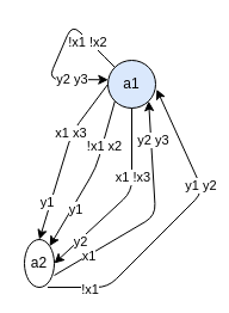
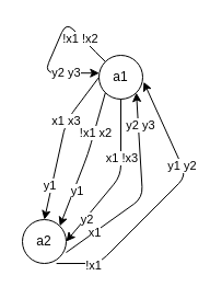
  <mxCell id="0" />
  <mxCell id="1" parent="0" />
- <mxCell id="2" value="a1" style="ellipse;whiteSpace=wrap;html=1;fillColor=#dae8fc;" parent="1" vertex="1"><mxGeometry x="90" y="50" width="40" height="40" as="geometry" /></mxCell>
- <mxCell id="3" value="a2" style="ellipse;whiteSpace=wrap;html=1;" parent="1" vertex="1"><mxGeometry x="20" y="200" width="25" height="40" as="geometry" /></mxCell>
+ <mxCell id="2" value="a1" style="ellipse;whiteSpace=wrap;html=1;" parent="1" vertex="1"><mxGeometry x="90" y="50" width="40" height="40" as="geometry" /></mxCell>
+ <mxCell id="3" value="a2" style="ellipse;whiteSpace=wrap;html=1;" parent="1" vertex="1"><mxGeometry x="20" y="200" width="40" height="40" as="geometry" /></mxCell>
  <mxCell id="4" value="" style="endArrow=classic;html=1;entryX=1;entryY=0;entryDx=0;entryDy=0;exitX=0;exitY=1;exitDx=0;exitDy=0;" parent="1" source="2" target="3" edge="1"><mxGeometry width="50" height="50" relative="1" as="geometry"><mxPoint x="100" y="110" as="sourcePoint" /><mxPoint x="40" y="80" as="targetPoint" /><Array as="points"><mxPoint x="80" y="140" /></Array></mxGeometry></mxCell>
  <mxCell id="5" value="!x1 x2" style="edgeLabel;html=1;align=center;verticalAlign=middle;resizable=0;points=[];" parent="4" vertex="1" connectable="0"><mxGeometry x="-0.568" y="-2" relative="1" as="geometry"><mxPoint y="10.07" as="offset" /></mxGeometry></mxCell>
  <mxCell id="6" value="y1" style="edgeLabel;html=1;align=center;verticalAlign=middle;resizable=0;points=[];" parent="4" vertex="1" connectable="0"><mxGeometry x="0.431" y="2" relative="1" as="geometry"><mxPoint y="1" as="offset" /></mxGeometry></mxCell>
  <mxCell id="7" value="" style="endArrow=classic;html=1;exitX=0;exitY=0.5;exitDx=0;exitDy=0;entryX=0.5;entryY=0;entryDx=0;entryDy=0;" parent="1" source="2" target="3" edge="1"><mxGeometry width="50" height="50" relative="1" as="geometry"><mxPoint x="-10" y="110" as="sourcePoint" /><mxPoint x="40" y="60" as="targetPoint" /><Array as="points"><mxPoint x="60" y="110" /></Array></mxGeometry></mxCell>
  <mxCell id="8" value="x1 x3" style="edgeLabel;html=1;align=center;verticalAlign=middle;resizable=0;points=[];" parent="7" vertex="1" connectable="0"><mxGeometry x="-0.292" y="-1" relative="1" as="geometry"><mxPoint as="offset" /></mxGeometry></mxCell>
  <mxCell id="9" value="y1" style="edgeLabel;html=1;align=center;verticalAlign=middle;resizable=0;points=[];" parent="7" vertex="1" connectable="0"><mxGeometry x="0.752" y="1" relative="1" as="geometry"><mxPoint y="-14.52" as="offset" /></mxGeometry></mxCell>
  <mxCell id="10" value="" style="endArrow=classic;html=1;exitX=0.5;exitY=1;exitDx=0;exitDy=0;entryX=1;entryY=0.5;entryDx=0;entryDy=0;" parent="1" source="2" target="3" edge="1"><mxGeometry width="50" height="50" relative="1" as="geometry"><mxPoint x="80" y="330" as="sourcePoint" /><mxPoint x="130" y="280" as="targetPoint" /><Array as="points"><mxPoint x="110" y="160" /></Array></mxGeometry></mxCell>
  <mxCell id="11" value="x1 !x3" style="edgeLabel;html=1;align=center;verticalAlign=middle;resizable=0;points=[];" parent="10" vertex="1" connectable="0"><mxGeometry x="-0.285" relative="1" as="geometry"><mxPoint as="offset" /></mxGeometry></mxCell>
  <mxCell id="12" value="y2" style="edgeLabel;html=1;align=center;verticalAlign=middle;resizable=0;points=[];" parent="10" vertex="1" connectable="0"><mxGeometry x="0.639" y="1" relative="1" as="geometry"><mxPoint as="offset" /></mxGeometry></mxCell>
  <mxCell id="13" value="" style="endArrow=classic;html=1;exitX=1;exitY=0.75;exitDx=0;exitDy=0;exitPerimeter=0;entryX=1;entryY=1;entryDx=0;entryDy=0;" parent="1" source="3" target="2" edge="1"><mxGeometry width="50" height="50" relative="1" as="geometry"><mxPoint x="90" y="300" as="sourcePoint" /><mxPoint x="150.44" y="233.84" as="targetPoint" /><Array as="points"><mxPoint x="130" y="180" /></Array></mxGeometry></mxCell>
  <mxCell id="14" value="x1" style="edgeLabel;html=1;align=center;verticalAlign=middle;resizable=0;points=[];" parent="13" vertex="1" connectable="0"><mxGeometry x="-0.66" relative="1" as="geometry"><mxPoint as="offset" /></mxGeometry></mxCell>
  <mxCell id="15" value="y2 y3" style="edgeLabel;html=1;align=center;verticalAlign=middle;resizable=0;points=[];" parent="13" vertex="1" connectable="0"><mxGeometry x="0.481" relative="1" as="geometry"><mxPoint y="-18.11" as="offset" /></mxGeometry></mxCell>
  <mxCell id="16" value="" style="endArrow=classic;html=1;exitX=0.778;exitY=1.001;exitDx=0;exitDy=0;exitPerimeter=0;entryX=1.021;entryY=0.607;entryDx=0;entryDy=0;entryPerimeter=0;" parent="1" source="3" target="2" edge="1"><mxGeometry width="50" height="50" relative="1" as="geometry"><mxPoint x="90" y="330" as="sourcePoint" /><mxPoint x="155.858" y="254.142" as="targetPoint" /><Array as="points"><mxPoint x="90" y="240" /><mxPoint x="170" y="160" /></Array></mxGeometry></mxCell>
  <mxCell id="17" value="!x1" style="edgeLabel;html=1;align=center;verticalAlign=middle;resizable=0;points=[];" parent="16" vertex="1" connectable="0"><mxGeometry x="-0.729" y="-1" relative="1" as="geometry"><mxPoint as="offset" /></mxGeometry></mxCell>
  <mxCell id="18" value="y1 y2" style="edgeLabel;html=1;align=center;verticalAlign=middle;resizable=0;points=[];" parent="16" vertex="1" connectable="0"><mxGeometry x="0.315" relative="1" as="geometry"><mxPoint as="offset" /></mxGeometry></mxCell>
  <mxCell id="19" value="" style="endArrow=classic;html=1;exitX=0;exitY=0;exitDx=0;exitDy=0;entryX=0.007;entryY=0.407;entryDx=0;entryDy=0;entryPerimeter=0;" parent="1" source="2" target="2" edge="1"><mxGeometry width="50" height="50" relative="1" as="geometry"><mxPoint x="130" y="100" as="sourcePoint" /><mxPoint x="260" y="70" as="targetPoint" /><Array as="points"><mxPoint x="80" y="40" /><mxPoint x="60" y="20" /><mxPoint x="40" y="66" /></Array></mxGeometry></mxCell>
  <mxCell id="20" value="!x1 !x2" style="edgeLabel;html=1;align=center;verticalAlign=middle;resizable=0;points=[];" parent="19" vertex="1" connectable="0"><mxGeometry x="-0.618" relative="1" as="geometry"><mxPoint x="-2.58" y="-0.95" as="offset" /></mxGeometry></mxCell>
  <mxCell id="21" value="y2 y3" style="edgeLabel;html=1;align=center;verticalAlign=middle;resizable=0;points=[];" parent="19" vertex="1" connectable="0"><mxGeometry x="0.582" y="1" relative="1" as="geometry"><mxPoint as="offset" /></mxGeometry></mxCell>
